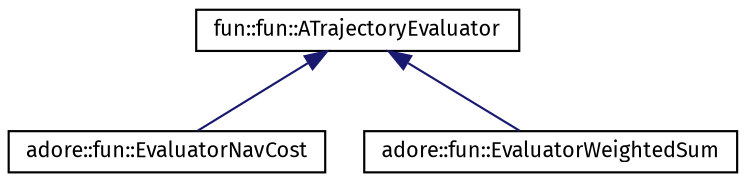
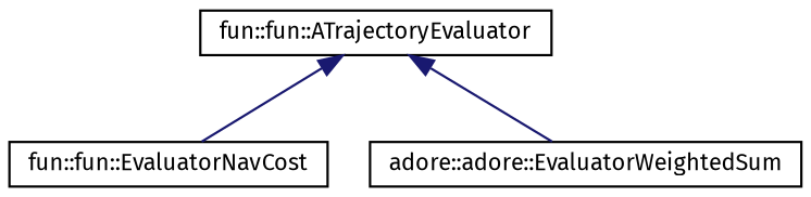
  digraph {
    fontname="Fira Sans"
    rankdir=TB
    node [color=black fillcolor=white fontname="Fira Sans" fontsize=10 shape=record style=filled]
    edge [color=midnightblue dir=back fontname="Fira Sans" fontsize=10 labelfontname=Helvetica labelfontsize=10 style=solid]
    n1 [height=0.2 label="fun::fun::ATrajectoryEvaluator" width=0.4]
-   n2 [height=0.2 label="adore::fun::EvaluatorNavCost" width=0.4]
-   n3 [height=0.2 label="adore::fun::EvaluatorWeightedSum" width=0.4]
+   n2 [height=0.2 label="fun::fun::EvaluatorNavCost" width=0.4]
+   n3 [height=0.2 label="adore::adore::EvaluatorWeightedSum" width=0.4]
    n1 -> n2
    n1 -> n3
  }
